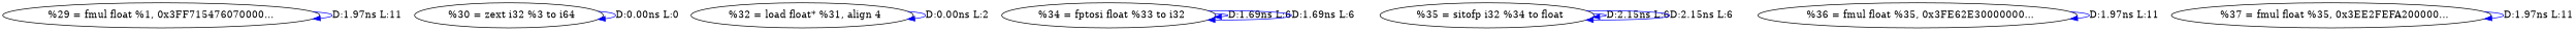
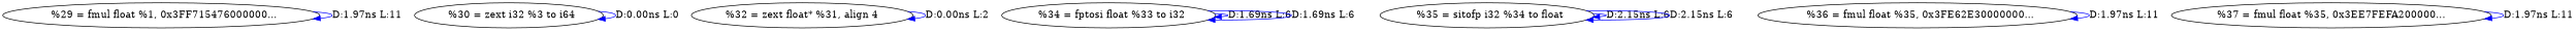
  digraph {
    edge [color=blue]
-   n1 [label="%29 = fmul float %1, 0x3FF715476070000..."]
+   n1 [label="  %29 = fmul float %1, 0x3FF715476000000..."]
    n2 [label="  %30 = zext i32 %3 to i64"]
-   n3 [label="  %32 = load float* %31, align 4"]
+   n3 [label="%32 = zext float* %31, align 4"]
    n4 [label="  %34 = fptosi float %33 to i32"]
    n5 [label="  %35 = sitofp i32 %34 to float"]
    n6 [label="  %36 = fmul float %35, 0x3FE62E30000000..."]
-   n7 [label="  %37 = fmul float %35, 0x3EE2FEFA200000..."]
+   n7 [label="%37 = fmul float %35, 0x3EE7FEFA200000..."]
    n1 -> n1 [label="D:1.97ns L:11"]
    n2 -> n2 [label="D:0.00ns L:0"]
    n3 -> n3 [label="D:0.00ns L:2"]
    n4 -> n4 [label="D:1.69ns L:6"]
    n4 -> n4 [label="D:1.69ns L:6"]
    n5 -> n5 [label="D:2.15ns L:6"]
    n5 -> n5 [label="D:2.15ns L:6"]
    n6 -> n6 [label="D:1.97ns L:11"]
    n7 -> n7 [label="D:1.97ns L:11"]
  }
